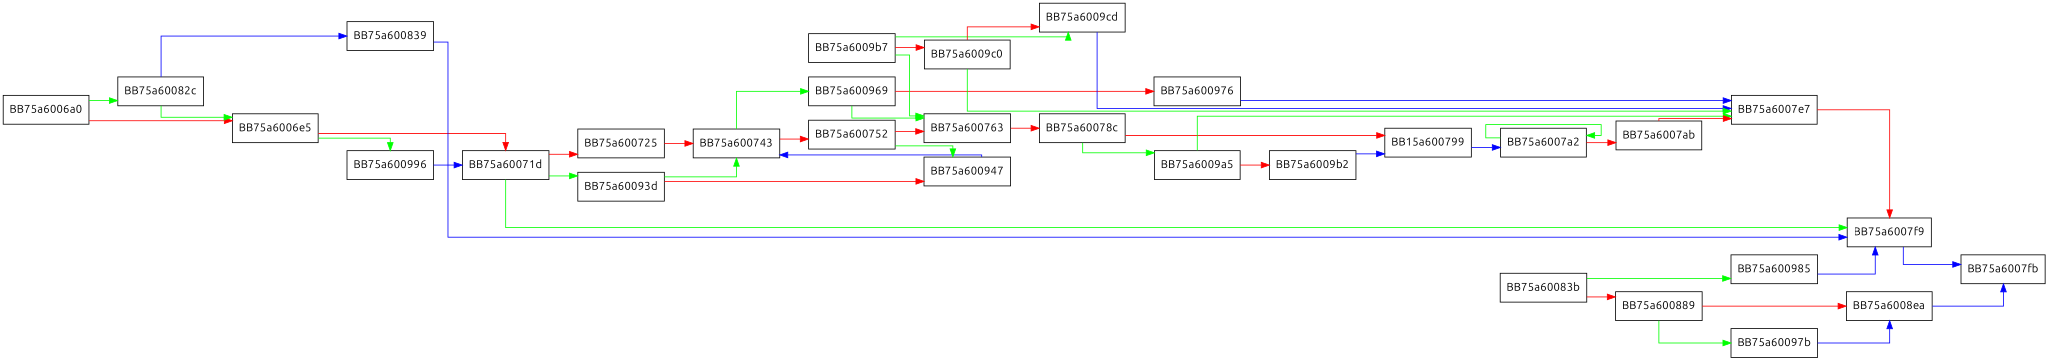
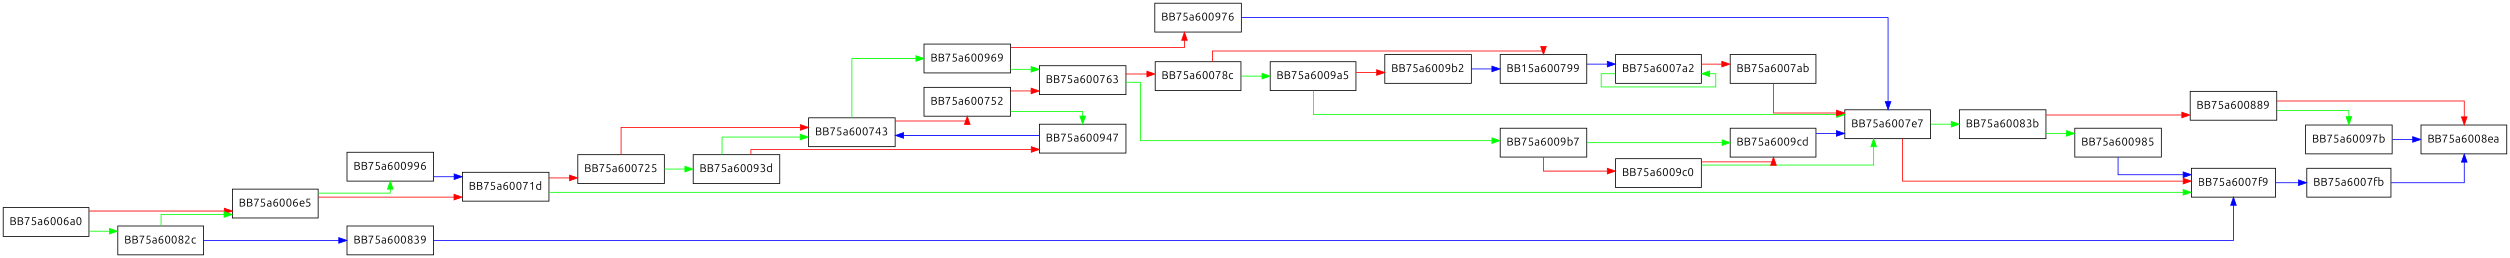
  digraph {
    fontname=Ubuntu
    rankdir=LR
    splines=ortho
    node [fontname=Ubuntu shape=box]
    edge [color=green fontname=Ubuntu]
    BB75a6006a0
    BB75a60082c
    BB75a6006e5
    BB75a600839
    BB75a600996
    BB75a60071d
    BB75a6007f9
    BB75a600725
    BB75a6007fb
    BB75a60093d
    BB75a600743
    BB75a600947
    BB75a600969
    BB75a600752
    BB75a600763
    BB75a600976
    BB75a6009b7
    BB75a60078c
    BB75a6007e7
    BB75a6009cd
    BB75a6009c0
    BB75a6009a5
    n23 [label=BB15a600799]
    BB75a6009b2
    BB75a6007a2
    BB75a60083b
    BB75a6007ab
    BB75a600985
    BB75a600889
    BB75a60097b
    BB75a6008ea
    BB75a6006a0 -> BB75a60082c
    BB75a6006a0 -> BB75a6006e5 [color=red]
    BB75a60082c -> BB75a6006e5
    BB75a60082c -> BB75a600839 [color=blue]
    BB75a6006e5 -> BB75a600996
    BB75a6006e5 -> BB75a60071d [color=red]
    BB75a600839 -> BB75a6007f9 [color=blue]
    BB75a600996 -> BB75a60071d [color=blue]
    BB75a60071d -> BB75a6007f9
    BB75a60071d -> BB75a600725 [color=red]
    BB75a6007f9 -> BB75a6007fb [color=blue]
-   BB75a60071d -> BB75a60093d
+   BB75a600725 -> BB75a60093d
    BB75a600725 -> BB75a600743 [color=red]
    BB75a60093d -> BB75a600743
    BB75a60093d -> BB75a600947 [color=red]
    BB75a600743 -> BB75a600969
    BB75a600743 -> BB75a600752 [color=red]
    BB75a600947 -> BB75a600743 [color=blue]
    BB75a600969 -> BB75a600763
    BB75a600969 -> BB75a600976 [color=red]
    BB75a600752 -> BB75a600947
    BB75a600752 -> BB75a600763 [color=red]
-   BB75a6009b7 -> BB75a600763
+   BB75a600763 -> BB75a6009b7
    BB75a600763 -> BB75a60078c [color=red]
    BB75a600976 -> BB75a6007e7 [color=blue]
    BB75a6009b7 -> BB75a6009cd
    BB75a6009b7 -> BB75a6009c0 [color=red]
    BB75a60078c -> BB75a6009a5
    BB75a60078c -> n23 [color=red]
    BB75a6007e7 -> BB75a6007f9 [color=red]
+   BB75a6007e7 -> BB75a60083b
    BB75a6009cd -> BB75a6007e7 [color=blue]
    BB75a6009c0 -> BB75a6007e7
    BB75a6009c0 -> BB75a6009cd [color=red]
    BB75a6009a5 -> BB75a6007e7
    BB75a6009a5 -> BB75a6009b2 [color=red]
    n23 -> BB75a6007a2 [color=blue]
    BB75a6009b2 -> n23 [color=blue]
    BB75a6007a2 -> BB75a6007a2
    BB75a6007a2 -> BB75a6007ab [color=red]
    BB75a60083b -> BB75a600985
    BB75a60083b -> BB75a600889 [color=red]
    BB75a6007ab -> BB75a6007e7 [color=red]
    BB75a600985 -> BB75a6007f9 [color=blue]
    BB75a600889 -> BB75a60097b
    BB75a600889 -> BB75a6008ea [color=red]
    BB75a60097b -> BB75a6008ea [color=blue]
-   BB75a6008ea -> BB75a6007fb [color=blue]
+   BB75a6007fb -> BB75a6008ea [color=blue]
  }
